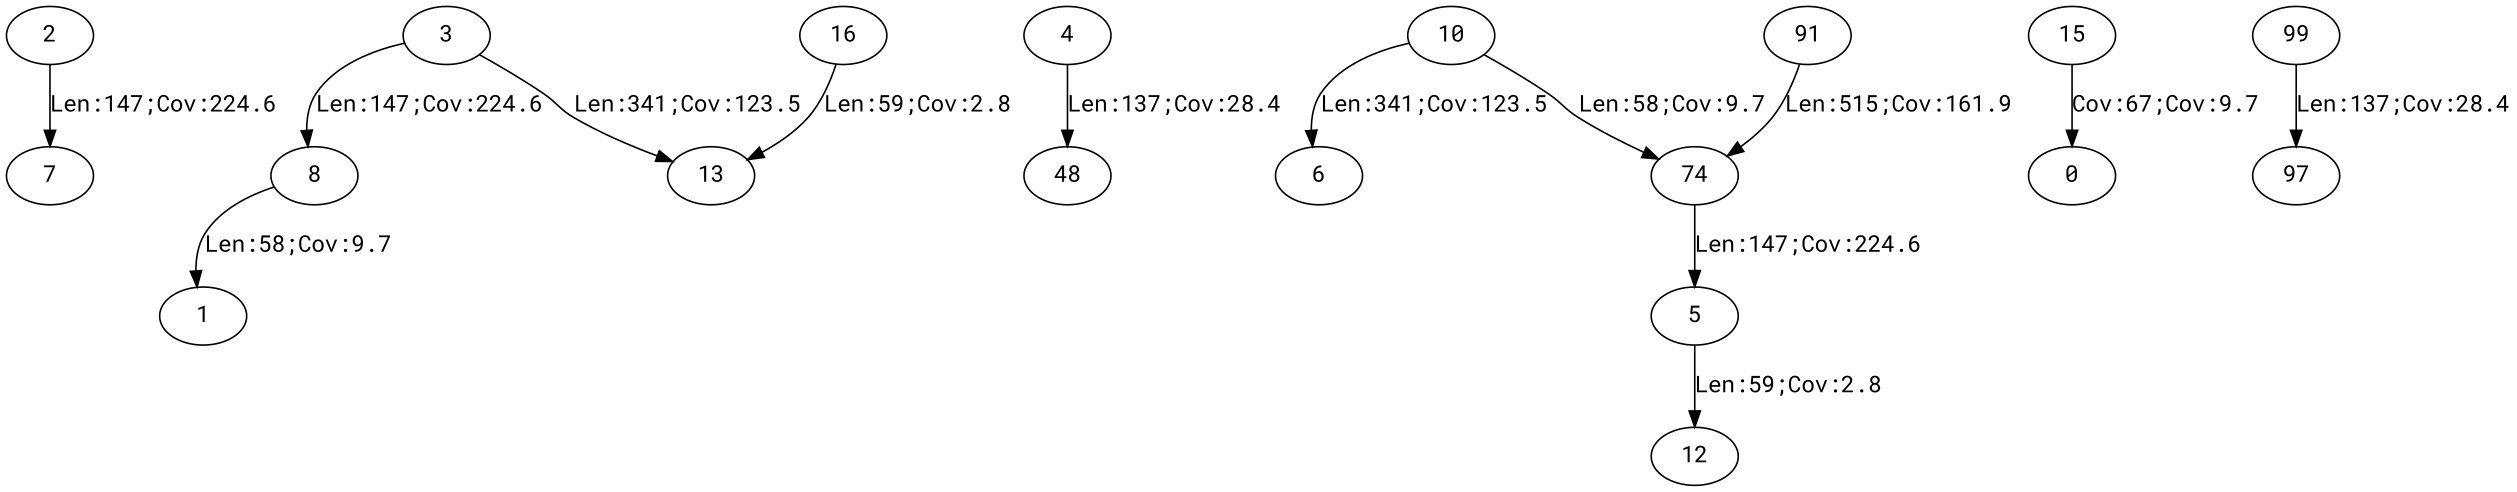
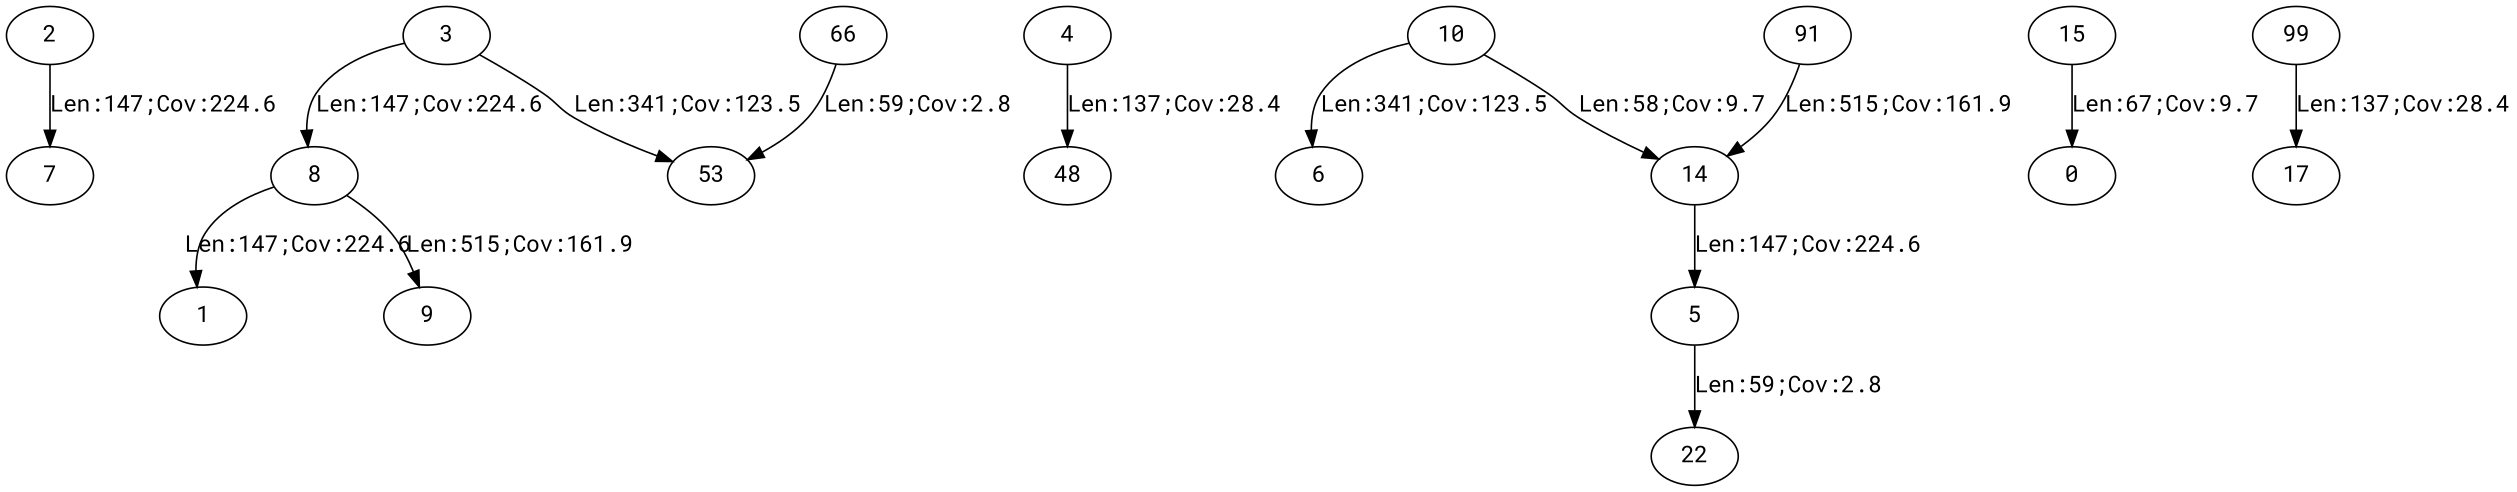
  digraph {
    fontname="Roboto Mono"
    node [fontname="Roboto Mono"]
    edge [fontname="Roboto Mono"]
    2
    7
    3
-   13
+   13 [label=53]
    8
    n6 [label=48]
    4
    5
-   12
+   12 [label=22]
    1
+   9
    10
    6
-   14 [label=74]
+   14
    n15 [label=91]
    15
    0
-   16
+   16 [label=66]
    n19 [label=99]
-   17 [label=97]
+   17
    2 -> 7 [label="Len:147;Cov:224.6"]
    3 -> 13 [label="Len:341;Cov:123.5"]
    3 -> 8 [label="Len:147;Cov:224.6"]
-   8 -> 1 [label="Len:58;Cov:9.7"]
+   8 -> 1 [label="Len:147;Cov:224.6"]
+   8 -> 9 [label="Len:515;Cov:161.9"]
    4 -> n6 [label="Len:137;Cov:28.4"]
    5 -> 12 [label="Len:59;Cov:2.8"]
    10 -> 6 [label="Len:341;Cov:123.5"]
    10 -> 14 [label="Len:58;Cov:9.7"]
    14 -> 5 [label="Len:147;Cov:224.6"]
    n15 -> 14 [label="Len:515;Cov:161.9"]
-   15 -> 0 [label="Cov:67;Cov:9.7"]
+   15 -> 0 [label="Len:67;Cov:9.7"]
    16 -> 13 [label="Len:59;Cov:2.8"]
    n19 -> 17 [label="Len:137;Cov:28.4"]
  }
